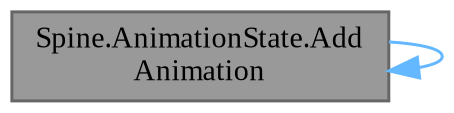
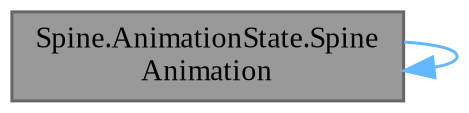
  digraph {
    rankdir=TB
    fontname="Liberation Serif"
-   n1 [color=gray40 fillcolor=grey60 fontcolor=black fontname="Liberation Serif" fontsize=10 height=0.2 label="Spine.AnimationState.Add\lAnimation" shape=box style=filled width=0.4]
+   n1 [color=gray40 fillcolor=grey60 fontcolor=black fontname="Liberation Serif" fontsize=10 height=0.2 label="Spine.AnimationState.Spine\lAnimation" shape=box style=filled width=0.4]
    n1 -> n1 [color=steelblue1 fontname="Liberation Serif" fontsize=10 labelfontname=Helvetica labelfontsize=10 style=solid]
  }
